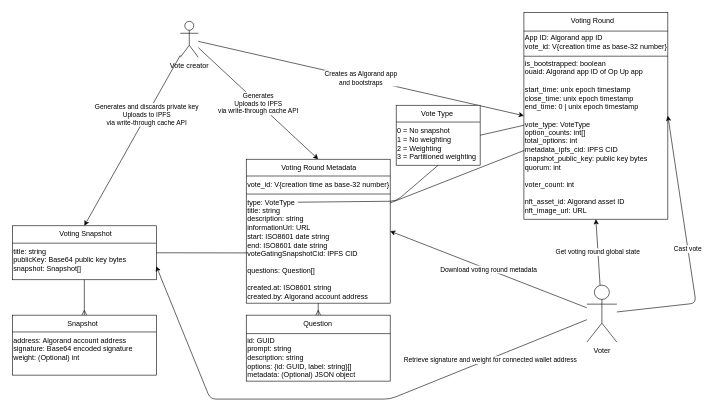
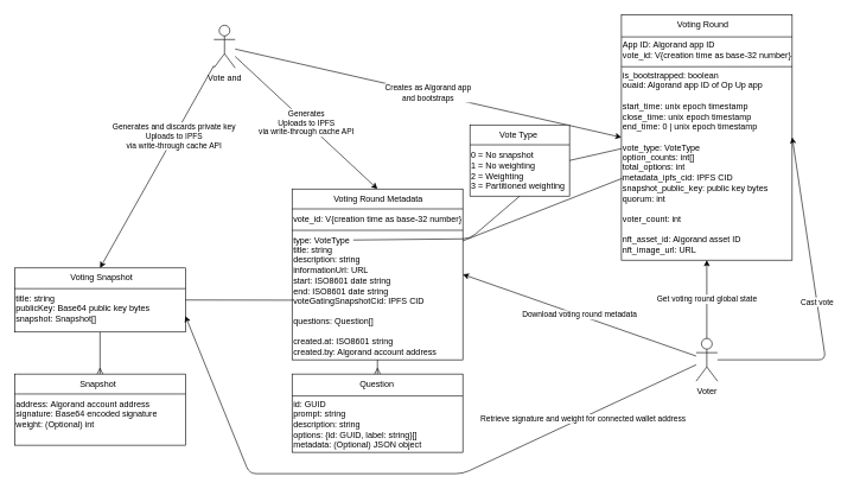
  <mxCell id="0" />
  <mxCell id="1" parent="0" />
  <mxCell id="2" value="" style="group" vertex="1" connectable="0" parent="1"><mxGeometry x="873" y="20" width="240" height="345" as="geometry" /></mxCell>
  <mxCell id="3" value="&amp;nbsp; &amp;nbsp; &amp;nbsp; &amp;nbsp; &amp;nbsp; &amp;nbsp; &amp;nbsp; &amp;nbsp; &amp;nbsp; &amp;nbsp; &amp;nbsp; &amp;nbsp;Voting Round&lt;br&gt;&lt;br&gt;App ID: Algorand app ID&lt;br&gt;vote_id: V{creation time as base-32 number}&lt;br&gt;&lt;br&gt;is_bootstrapped: boolean&lt;br&gt;ouaid: Algorand app ID of Op Up app&lt;br&gt;&lt;br&gt;start_time: unix epoch timestamp&lt;br&gt;close_time: unix epoch timestamp&lt;br&gt;end_time: 0 | unix epoch timestamp&lt;br&gt;&lt;br&gt;vote_type: VoteType&lt;br&gt;option_counts: int[]&lt;br&gt;total_options: int&lt;br&gt;metadata_ipfs_cid: IPFS CID&lt;br&gt;snapshot_public_key: public key bytes&lt;br&gt;quorum: int&lt;br&gt;&lt;br&gt;voter_count: int&lt;br&gt;&lt;br&gt;nft_asset_id: Algorand asset ID&lt;br&gt;nft_image_url: URL" style="rounded=0;whiteSpace=wrap;html=1;fillColor=#FFFFFF;strokeColor=#000000;fontColor=#000000;verticalAlign=top;align=left;" vertex="1" parent="2"><mxGeometry width="240" height="345" as="geometry" /></mxCell>
  <mxCell id="4" value="" style="endArrow=none;html=1;fontColor=#000000;strokeColor=#000000;" edge="1" parent="2"><mxGeometry width="50" height="50" relative="1" as="geometry"><mxPoint y="31.364" as="sourcePoint" /><mxPoint x="240" y="31.364" as="targetPoint" /></mxGeometry></mxCell>
  <mxCell id="5" value="" style="endArrow=none;html=1;fontColor=#000000;entryX=1;entryY=0.176;entryDx=0;entryDy=0;entryPerimeter=0;strokeColor=#000000;" edge="1" parent="2"><mxGeometry width="50" height="50" relative="1" as="geometry"><mxPoint y="73.265" as="sourcePoint" /><mxPoint x="240" y="73.182" as="targetPoint" /></mxGeometry></mxCell>
  <mxCell id="6" value="Creates as Algorand app&lt;br&gt;and bootstraps" style="edgeStyle=none;html=1;entryX=0;entryY=0.5;entryDx=0;entryDy=0;strokeColor=#000000;fontColor=#000000;labelBackgroundColor=#FFFFFF;" edge="1" parent="1" source="8" target="3"><mxGeometry relative="1" as="geometry" /></mxCell>
  <mxCell id="7" value="Generates&lt;br&gt;Uploads to IPFS&lt;br&gt;via write-through cache API" style="edgeStyle=none;html=1;entryX=0.5;entryY=0;entryDx=0;entryDy=0;labelBackgroundColor=#FFFFFF;strokeColor=#000000;fontColor=#000000;" edge="1" parent="1" source="8" target="16"><mxGeometry x="-0.003" relative="1" as="geometry"><mxPoint as="offset" /></mxGeometry></mxCell>
- <mxCell id="8" value="Vote creator" style="shape=umlActor;verticalLabelPosition=bottom;verticalAlign=top;html=1;outlineConnect=0;labelBackgroundColor=#FFFFFF;strokeColor=#000000;fontColor=#000000;fillColor=#FFFFFF;" vertex="1" parent="1"><mxGeometry x="300" y="35" width="30" height="60" as="geometry" /></mxCell>
+ <mxCell id="8" value="Vote and" style="shape=umlActor;verticalLabelPosition=bottom;verticalAlign=top;html=1;outlineConnect=0;labelBackgroundColor=#FFFFFF;strokeColor=#000000;fontColor=#000000;fillColor=#FFFFFF;" vertex="1" parent="1"><mxGeometry x="300" y="35" width="30" height="60" as="geometry" /></mxCell>
  <mxCell id="9" value="" style="group" vertex="1" connectable="0" parent="1"><mxGeometry x="660" y="175" width="140" height="100" as="geometry" /></mxCell>
  <mxCell id="10" value="&amp;nbsp; &amp;nbsp; &amp;nbsp; &amp;nbsp; &amp;nbsp; &amp;nbsp; Vote Type&lt;br&gt;&lt;br&gt;0 = No snapshot&lt;br&gt;1 = No weighting&lt;br&gt;2 = Weighting&lt;br&gt;3 = Partitioned weighting" style="rounded=0;whiteSpace=wrap;html=1;fillColor=#FFFFFF;strokeColor=#000000;fontColor=#000000;align=left;verticalAlign=top;" vertex="1" parent="9"><mxGeometry width="140" height="100" as="geometry" /></mxCell>
  <mxCell id="11" value="" style="endArrow=none;html=1;fontColor=#000000;strokeColor=#000000;" edge="1" parent="9"><mxGeometry width="50" height="50" relative="1" as="geometry"><mxPoint y="28" as="sourcePoint" /><mxPoint x="140" y="28" as="targetPoint" /></mxGeometry></mxCell>
  <mxCell id="12" style="edgeStyle=none;html=1;entryX=1;entryY=0.5;entryDx=0;entryDy=0;labelBackgroundColor=#FFFFFF;strokeColor=#000000;fontColor=#000000;endArrow=none;endFill=0;exitX=0;exitY=0.546;exitDx=0;exitDy=0;exitPerimeter=0;" edge="1" parent="1" source="3" target="10"><mxGeometry relative="1" as="geometry" /></mxCell>
  <mxCell id="13" value="" style="group" vertex="1" connectable="0" parent="1"><mxGeometry x="410" y="265" width="240" height="240" as="geometry" /></mxCell>
  <mxCell id="14" value="" style="group" vertex="1" connectable="0" parent="13"><mxGeometry width="240" height="240" as="geometry" /></mxCell>
  <mxCell id="15" value="" style="group" vertex="1" connectable="0" parent="14"><mxGeometry width="240" height="240" as="geometry" /></mxCell>
  <mxCell id="16" value="&amp;nbsp; &amp;nbsp; &amp;nbsp; &amp;nbsp; &amp;nbsp; &amp;nbsp; &amp;nbsp; &amp;nbsp; &amp;nbsp;Voting Round Metadata&lt;br&gt;&lt;br&gt;vote_id: V{creation time as base-32 number}&lt;br&gt;&lt;br&gt;type: VoteType&lt;br&gt;title: string&lt;br&gt;description: string&lt;br&gt;informationUrl: URL&lt;br&gt;start: ISO8601 date string&lt;br&gt;end: ISO8601 date string&lt;br&gt;voteGatingSnapshotCid: IPFS CID&lt;br&gt;&lt;br&gt;questions: Question[]&lt;br&gt;&lt;br&gt;created.at: ISO8601 string&lt;br&gt;created.by: Algorand account address" style="rounded=0;whiteSpace=wrap;html=1;fillColor=#FFFFFF;strokeColor=#000000;fontColor=#000000;verticalAlign=top;align=left;" vertex="1" parent="15"><mxGeometry width="240" height="240" as="geometry" /></mxCell>
  <mxCell id="17" value="" style="endArrow=none;html=1;fontColor=#000000;strokeColor=#000000;" edge="1" parent="15"><mxGeometry width="50" height="50" relative="1" as="geometry"><mxPoint y="27.998" as="sourcePoint" /><mxPoint x="240" y="27.998" as="targetPoint" /></mxGeometry></mxCell>
  <mxCell id="18" value="" style="endArrow=none;html=1;fontColor=#000000;entryX=1;entryY=0.176;entryDx=0;entryDy=0;entryPerimeter=0;strokeColor=#000000;" edge="1" parent="13"><mxGeometry width="50" height="50" relative="1" as="geometry"><mxPoint y="58.08" as="sourcePoint" /><mxPoint x="240" y="58.0" as="targetPoint" /></mxGeometry></mxCell>
  <mxCell id="19" style="edgeStyle=none;html=1;labelBackgroundColor=#FFFFFF;strokeColor=#000000;fontColor=#000000;endArrow=none;endFill=0;entryX=0.004;entryY=0.667;entryDx=0;entryDy=0;entryPerimeter=0;" edge="1" parent="1" source="16" target="3"><mxGeometry relative="1" as="geometry"><mxPoint x="650" y="475" as="targetPoint" /></mxGeometry></mxCell>
  <mxCell id="20" style="edgeStyle=none;html=1;entryX=1;entryY=0.5;entryDx=0;entryDy=0;labelBackgroundColor=#FFFFFF;strokeColor=#000000;fontColor=#000000;endArrow=none;endFill=0;exitX=0.007;exitY=0.651;exitDx=0;exitDy=0;exitPerimeter=0;" edge="1" parent="1" source="16" target="23"><mxGeometry relative="1" as="geometry" /></mxCell>
  <mxCell id="21" value="Generates and discards private key&lt;br&gt;Uploads to IPFS&lt;br&gt;via write-through cache API" style="edgeStyle=none;html=1;entryX=0.5;entryY=0;entryDx=0;entryDy=0;labelBackgroundColor=#FFFFFF;strokeColor=#000000;fontColor=#000000;" edge="1" parent="1" source="8" target="23"><mxGeometry x="-0.302" y="1" relative="1" as="geometry"><mxPoint x="335.833" y="105" as="sourcePoint" /><mxPoint x="390" y="255" as="targetPoint" /><mxPoint x="-1" as="offset" /></mxGeometry></mxCell>
  <mxCell id="22" value="" style="group" vertex="1" connectable="0" parent="1"><mxGeometry x="20" y="376" width="240" height="90" as="geometry" /></mxCell>
  <mxCell id="23" value="&amp;nbsp; &amp;nbsp; &amp;nbsp; &amp;nbsp; &amp;nbsp; &amp;nbsp; &amp;nbsp; &amp;nbsp; &amp;nbsp; &amp;nbsp; &amp;nbsp; &amp;nbsp;Voting Snapshot&lt;br&gt;&lt;br&gt;title: string&lt;br&gt;publicKey: Base64 public key bytes&lt;br&gt;snapshot: Snapshot[]" style="rounded=0;whiteSpace=wrap;html=1;fillColor=#FFFFFF;strokeColor=#000000;fontColor=#000000;verticalAlign=top;align=left;" vertex="1" parent="22"><mxGeometry width="240" height="90" as="geometry" /></mxCell>
  <mxCell id="24" value="" style="endArrow=none;html=1;fontColor=#000000;strokeColor=#000000;" edge="1" parent="22"><mxGeometry width="50" height="50" relative="1" as="geometry"><mxPoint y="28.997" as="sourcePoint" /><mxPoint x="240" y="28.997" as="targetPoint" /></mxGeometry></mxCell>
  <mxCell id="25" value="" style="group" vertex="1" connectable="0" parent="1"><mxGeometry x="20" y="525" width="240" height="100" as="geometry" /></mxCell>
  <mxCell id="26" value="&amp;nbsp; &amp;nbsp; &amp;nbsp; &amp;nbsp; &amp;nbsp; &amp;nbsp; &amp;nbsp; &amp;nbsp; &amp;nbsp; &amp;nbsp; &amp;nbsp; &amp;nbsp; &amp;nbsp; &amp;nbsp;Snapshot&lt;br&gt;&lt;br&gt;address: Algorand account address&lt;br&gt;signature: Base64 encoded signature&lt;br&gt;weight: (Optional) int" style="rounded=0;whiteSpace=wrap;html=1;fillColor=#FFFFFF;strokeColor=#000000;fontColor=#000000;align=left;verticalAlign=top;" vertex="1" parent="25"><mxGeometry width="240" height="100" as="geometry" /></mxCell>
  <mxCell id="27" value="" style="endArrow=none;html=1;fontColor=#000000;strokeColor=#000000;" edge="1" parent="25"><mxGeometry width="50" height="50" relative="1" as="geometry"><mxPoint y="28" as="sourcePoint" /><mxPoint x="240" y="28" as="targetPoint" /></mxGeometry></mxCell>
  <mxCell id="28" style="edgeStyle=none;html=1;entryX=0.5;entryY=0;entryDx=0;entryDy=0;labelBackgroundColor=#FFFFFF;strokeColor=#000000;fontColor=#000000;endArrow=ERmany;endFill=0;" edge="1" parent="1" source="23" target="26"><mxGeometry relative="1" as="geometry" /></mxCell>
  <mxCell id="29" style="edgeStyle=none;html=1;labelBackgroundColor=#FFFFFF;strokeColor=#000000;fontColor=#000000;endArrow=none;endFill=0;exitX=0.5;exitY=1;exitDx=0;exitDy=0;" edge="1" parent="1" source="10"><mxGeometry relative="1" as="geometry"><mxPoint x="496.009" y="336.677" as="targetPoint" /><Array as="points"><mxPoint x="660" y="335" /></Array></mxGeometry></mxCell>
  <mxCell id="30" value="" style="group" vertex="1" connectable="0" parent="1"><mxGeometry x="410" y="525" width="240" height="110" as="geometry" /></mxCell>
  <mxCell id="31" value="&amp;nbsp; &amp;nbsp; &amp;nbsp; &amp;nbsp; &amp;nbsp; &amp;nbsp; &amp;nbsp; &amp;nbsp; &amp;nbsp; &amp;nbsp; &amp;nbsp; &amp;nbsp; &amp;nbsp; &amp;nbsp; Question&lt;br&gt;&lt;br&gt;id: GUID&lt;br&gt;prompt: string&lt;br&gt;description: string&lt;br&gt;options: {id: GUID, label: string}[]&lt;br&gt;metadata: (Optional) JSON object" style="rounded=0;whiteSpace=wrap;html=1;fillColor=#FFFFFF;strokeColor=#000000;fontColor=#000000;align=left;verticalAlign=top;" vertex="1" parent="30"><mxGeometry width="240" height="110.0" as="geometry" /></mxCell>
  <mxCell id="32" value="" style="endArrow=none;html=1;fontColor=#000000;strokeColor=#000000;" edge="1" parent="30"><mxGeometry width="50" height="50" relative="1" as="geometry"><mxPoint y="30.8" as="sourcePoint" /><mxPoint x="240" y="30.8" as="targetPoint" /></mxGeometry></mxCell>
  <mxCell id="33" style="edgeStyle=none;html=1;entryX=0.5;entryY=0;entryDx=0;entryDy=0;labelBackgroundColor=#FFFFFF;strokeColor=#000000;fontColor=#000000;endArrow=ERmany;endFill=0;" edge="1" parent="1" source="16" target="31"><mxGeometry relative="1" as="geometry" /></mxCell>
  <mxCell id="34" value="Get voting round global state" style="edgeStyle=none;html=1;entryX=0.5;entryY=1;entryDx=0;entryDy=0;labelBackgroundColor=#FFFFFF;strokeColor=#000000;fontColor=#000000;endArrow=classic;endFill=1;" edge="1" parent="1" source="38" target="3"><mxGeometry relative="1" as="geometry" /></mxCell>
  <mxCell id="35" value="Download voting round metadata" style="edgeStyle=none;html=1;entryX=1;entryY=0.5;entryDx=0;entryDy=0;labelBackgroundColor=#FFFFFF;strokeColor=#000000;fontColor=#000000;endArrow=classic;endFill=1;" edge="1" parent="1" source="38" target="16"><mxGeometry relative="1" as="geometry" /></mxCell>
  <mxCell id="36" value="Retrieve signature and weight for connected wallet address" style="edgeStyle=none;html=1;entryX=1;entryY=0.75;entryDx=0;entryDy=0;labelBackgroundColor=#FFFFFF;strokeColor=#000000;fontColor=#000000;endArrow=classic;endFill=1;" edge="1" parent="1" source="38" target="23"><mxGeometry x="-0.61" y="2" relative="1" as="geometry"><Array as="points"><mxPoint x="650" y="665" /><mxPoint x="350" y="665" /></Array><mxPoint as="offset" /></mxGeometry></mxCell>
  <mxCell id="37" value="Cast vote" style="edgeStyle=none;html=1;entryX=1;entryY=0.5;entryDx=0;entryDy=0;labelBackgroundColor=#FFFFFF;strokeColor=#000000;fontColor=#000000;endArrow=classic;endFill=1;" edge="1" parent="1" source="38" target="3"><mxGeometry relative="1" as="geometry"><Array as="points"><mxPoint x="1160" y="505" /></Array></mxGeometry></mxCell>
- <mxCell id="38" value="Voter" style="shape=umlActor;verticalLabelPosition=bottom;verticalAlign=top;html=1;outlineConnect=0;labelBackgroundColor=#FFFFFF;strokeColor=#000000;fontColor=#000000;fillColor=#FFFFFF;" vertex="1" parent="1"><mxGeometry x="978" y="475" width="50" height="95" as="geometry" /></mxCell>
+ <mxCell id="38" value="Voter" style="shape=umlActor;verticalLabelPosition=bottom;verticalAlign=top;html=1;outlineConnect=0;labelBackgroundColor=#FFFFFF;strokeColor=#000000;fontColor=#000000;fillColor=#FFFFFF;" vertex="1" parent="1"><mxGeometry x="978" y="475" width="30" height="60" as="geometry" /></mxCell>
